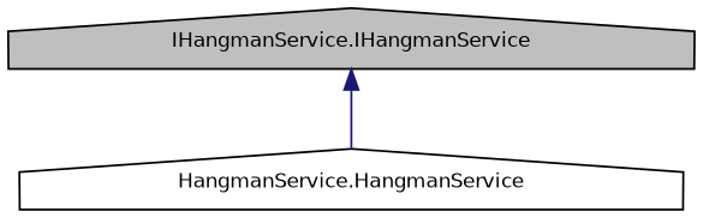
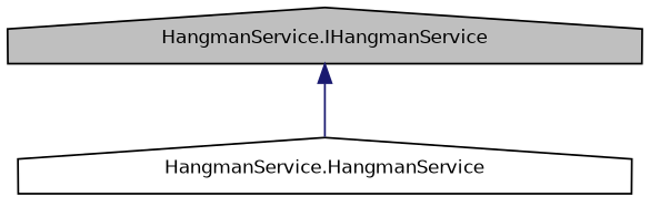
  digraph {
    node [color=black fontname=Helvetica fontsize=10 shape=house style=filled]
-   n1 [fillcolor=grey75 fontcolor=black height=0.2 label="IHangmanService.IHangmanService" width=0.4]
+   n1 [fillcolor=grey75 fontcolor=black height=0.2 label="HangmanService.IHangmanService" width=0.4]
    n2 [fillcolor=white height=0.2 label="HangmanService.HangmanService" width=0.4]
    n1 -> n2 [color=midnightblue dir=back fontname=Helvetica fontsize=10 labelfontname=Helvetica labelfontsize=10 style=solid]
  }
